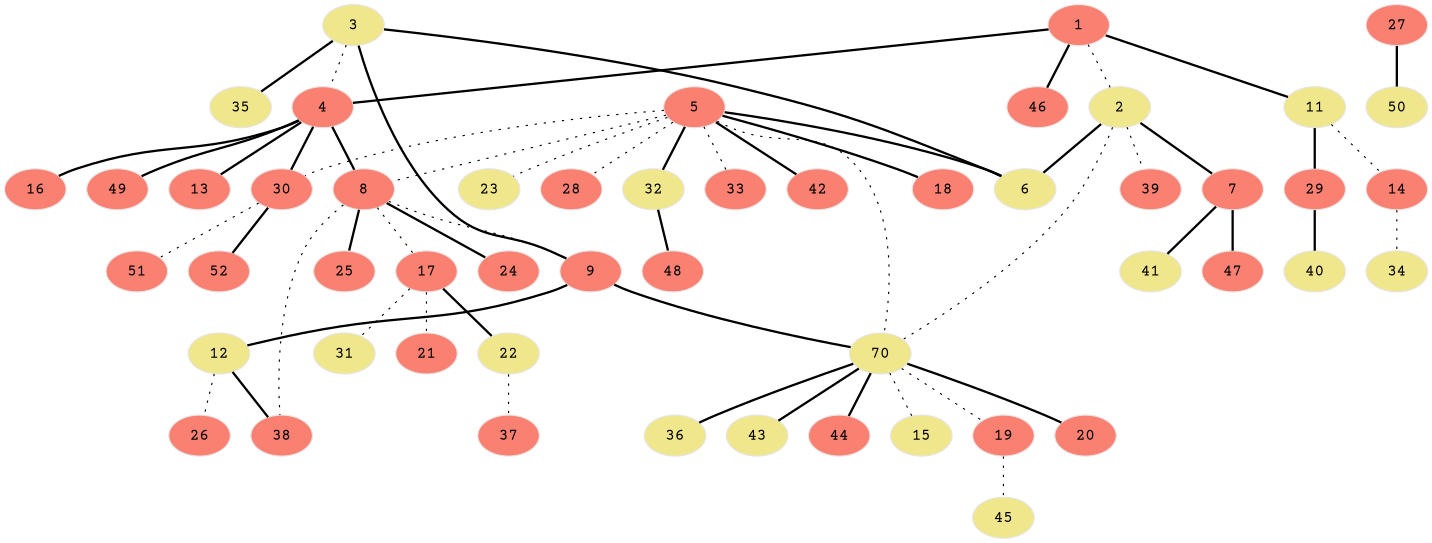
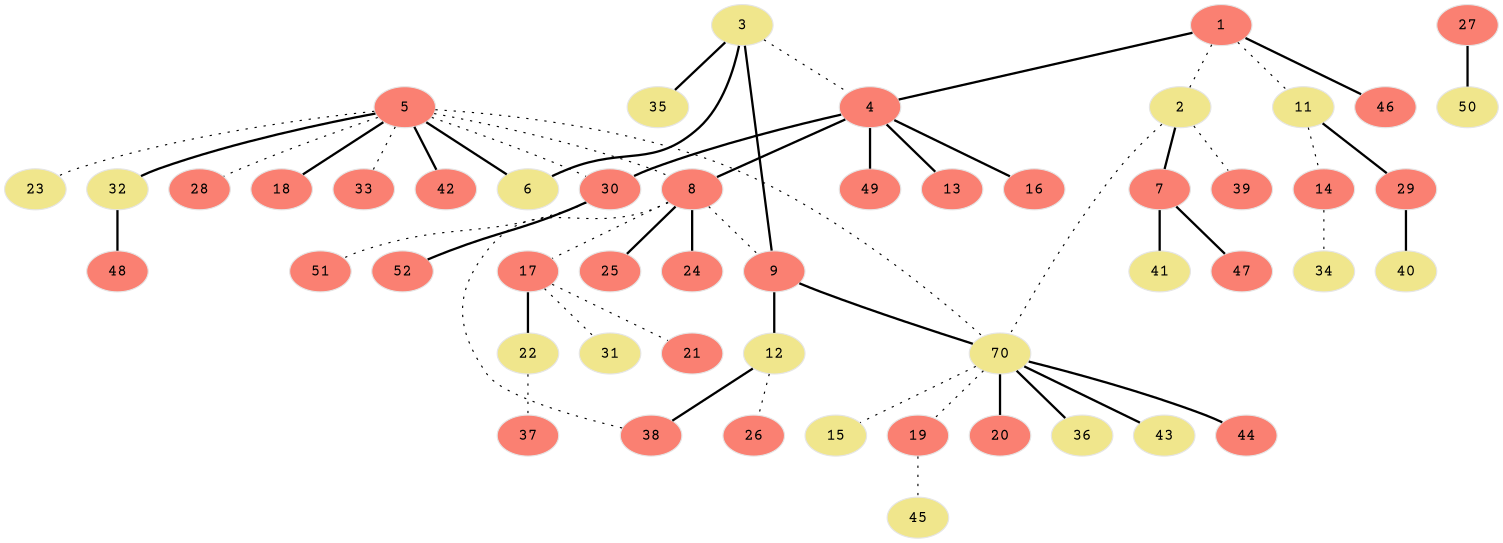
  graph {
    fontname="Courier Prime"
    node [color=gray90 fillcolor=salmon fontname="Courier Prime" style=filled]
    edge [fontname="Courier Prime" style=bold]
    2 [fillcolor=khaki]
    1
    4
    11 [fillcolor=khaki]
    46
    6 [fillcolor=khaki]
    7
    n8 [fillcolor=khaki label=70]
    39
    8
    13
    16
    30
    49
    14
    29
    41 [fillcolor=khaki]
    47
    15 [fillcolor=khaki]
    19
    20
    36 [fillcolor=khaki]
    43 [fillcolor=khaki]
    44
    3 [fillcolor=khaki]
    9
    35 [fillcolor=khaki]
    12 [fillcolor=khaki]
    17
    24
    25
    38
    51
    52
    5
    18
    23 [fillcolor=khaki]
    28
    32 [fillcolor=khaki]
    33
    42
    50 [fillcolor=khaki]
    27
    48
    21
    22 [fillcolor=khaki]
    31 [fillcolor=khaki]
    26
    45 [fillcolor=khaki]
    34 [fillcolor=khaki]
    40 [fillcolor=khaki]
    37
-   2 -- 6
    2 -- 7
    2 -- n8 [style=dotted]
    2 -- 39 [style=dotted]
    1 -- 2 [style=dotted]
    1 -- 4
-   1 -- 11
+   1 -- 11 [style=dotted]
    1 -- 46
    4 -- 8
    4 -- 13
    4 -- 16
    4 -- 30
    4 -- 49
    11 -- 14 [style=dotted]
    11 -- 29
    7 -- 41
    7 -- 47
    n8 -- 15 [style=dotted]
    n8 -- 19 [style=dotted]
    n8 -- 20
    n8 -- 36
    n8 -- 43
    n8 -- 44
    8 -- 9 [style=dotted]
    8 -- 17 [style=dotted]
    8 -- 24
    8 -- 25
    8 -- 38 [style=dotted]
    30 -- 51 [style=dotted]
    30 -- 52
    14 -- 34 [style=dotted]
    29 -- 40
    19 -- 45 [style=dotted]
    3 -- 4 [style=dotted]
    3 -- 6
    3 -- 9
    3 -- 35
    9 -- n8
    9 -- 12
    12 -- 38
    12 -- 26 [style=dotted]
    17 -- 21 [style=dotted]
    17 -- 22
    17 -- 31 [style=dotted]
    5 -- 6
    5 -- n8 [style=dotted]
    5 -- 8 [style=dotted]
    5 -- 30 [style=dotted]
    5 -- 18
    5 -- 23 [style=dotted]
    5 -- 28 [style=dotted]
    5 -- 32
    5 -- 33 [style=dotted]
    5 -- 42
    32 -- 48
    27 -- 50
    22 -- 37 [style=dotted]
  }
